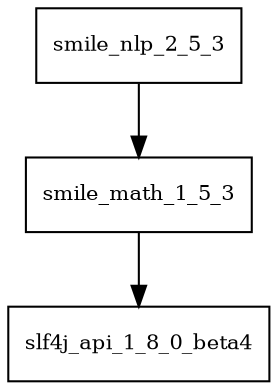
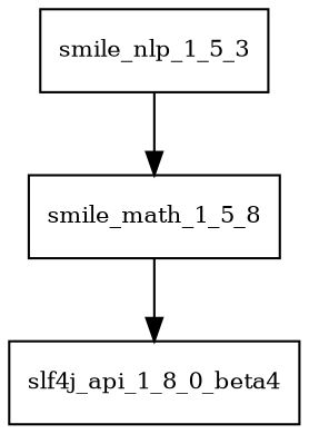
  digraph {
    node [fontsize=10.0 shape=box]
-   smile_nlp_1_5_3 [label=smile_nlp_2_5_3]
-   smile_math_1_5_3
+   smile_nlp_1_5_3
+   smile_math_1_5_3 [label=smile_math_1_5_8]
    slf4j_api_1_8_0_beta4
    smile_nlp_1_5_3 -> smile_math_1_5_3
    smile_math_1_5_3 -> slf4j_api_1_8_0_beta4
  }
